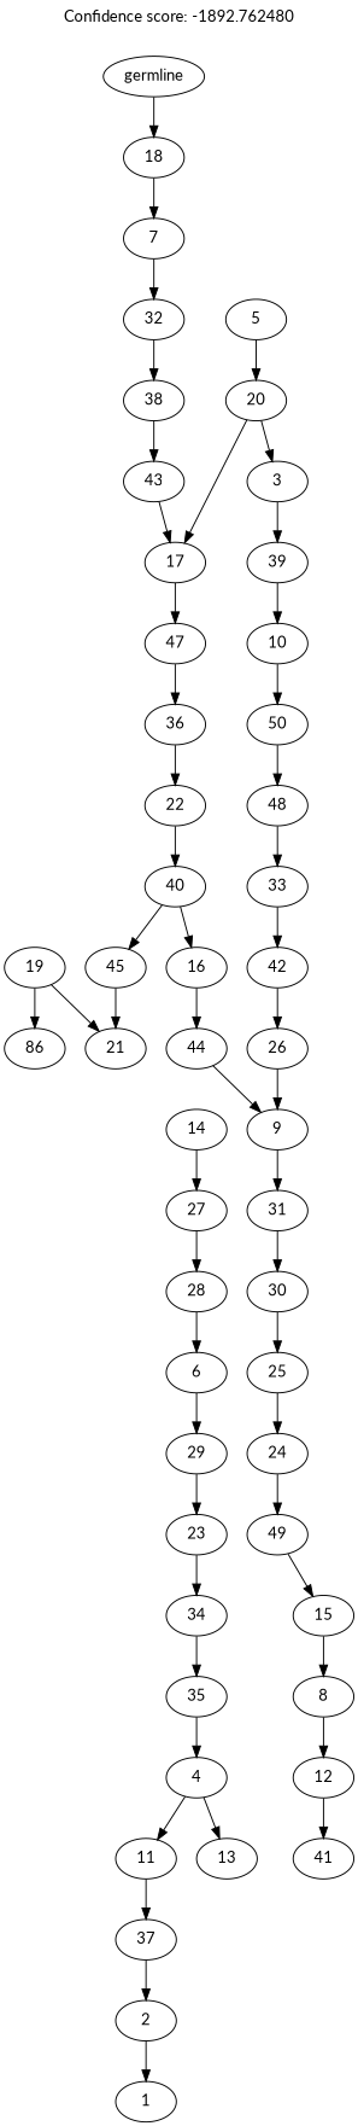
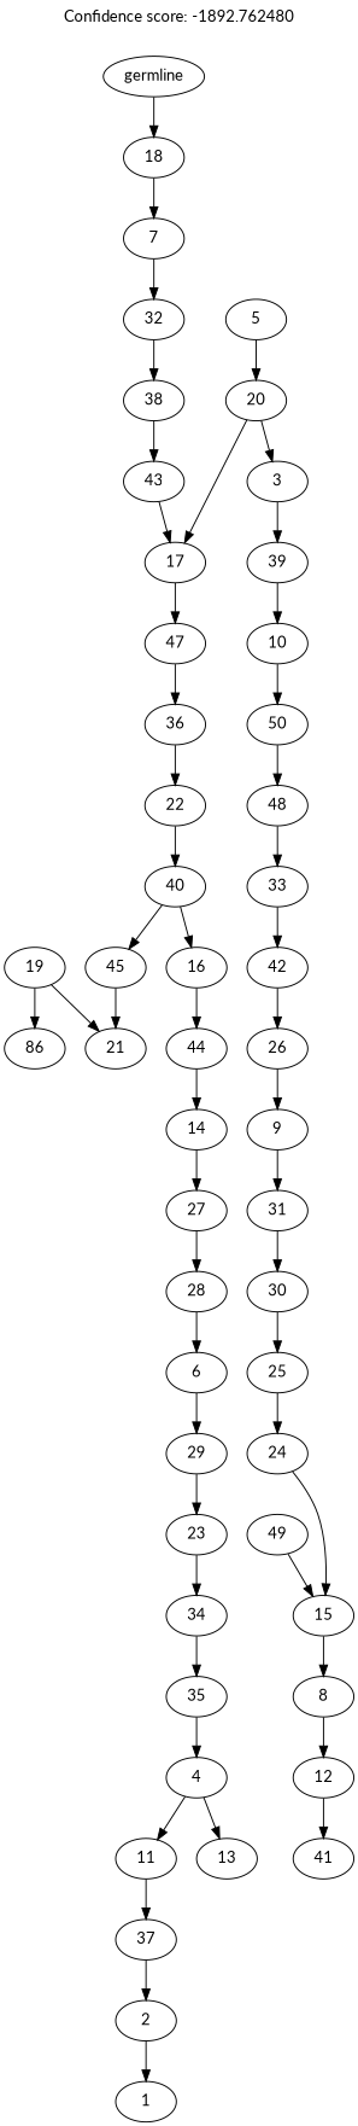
  digraph {
    fontname=Lato
    label="Confidence score: -1892.762480"
    labelloc=t
    node [fontname=Lato]
    edge [fontname=Lato]
    n1 [label=12]
    n2 [label=41]
    n3 [label=8]
    n4 [label=15]
    n5 [label=49]
    n6 [label=24]
    n7 [label=25]
    n8 [label=30]
    n9 [label=31]
    n10 [label=9]
    n11 [label=26]
    n12 [label=42]
    n13 [label=33]
    n14 [label=48]
    n15 [label=50]
    n16 [label=10]
    n17 [label=39]
    n18 [label=3]
    n19 [label=2]
    n20 [label=1]
    n21 [label=37]
    n22 [label=11]
    n23 [label=13]
    n24 [label=4]
    n25 [label=35]
    n26 [label=34]
    n27 [label=23]
    n28 [label=29]
    n29 [label=6]
    n30 [label=28]
    n31 [label=27]
    n32 [label=14]
    n33 [label=44]
    n34 [label=16]
    n35 [label=19]
    n36 [label=86]
    n37 [label=21]
    n38 [label=45]
    n39 [label=40]
    n40 [label=22]
    n41 [label=36]
    n42 [label=47]
    n43 [label=17]
    n44 [label=20]
    n45 [label=5]
    n46 [label=43]
    n47 [label=38]
    n48 [label=32]
    n49 [label=7]
    n50 [label=18]
    n51 [label=germline]
    n1 -> n2
    n3 -> n1
    n4 -> n3
    n5 -> n4
-   n6 -> n5
+   n6 -> n4
    n7 -> n6
    n8 -> n7
    n9 -> n8
    n10 -> n9
    n11 -> n10
    n12 -> n11
    n13 -> n12
    n14 -> n13
    n15 -> n14
    n16 -> n15
    n17 -> n16
    n18 -> n17
    n19 -> n20
    n21 -> n19
    n22 -> n21
    n24 -> n22
    n24 -> n23
    n25 -> n24
    n26 -> n25
    n27 -> n26
    n28 -> n27
    n29 -> n28
    n30 -> n29
    n31 -> n30
    n32 -> n31
-   n33 -> n10
+   n33 -> n32
    n34 -> n33
    n35 -> n36
    n35 -> n37
    n38 -> n37
    n39 -> n34
    n39 -> n38
    n40 -> n39
    n41 -> n40
    n42 -> n41
    n43 -> n42
    n44 -> n18
    n44 -> n43
    n45 -> n44
    n46 -> n43
    n47 -> n46
    n48 -> n47
    n49 -> n48
    n50 -> n49
    n51 -> n50
  }
